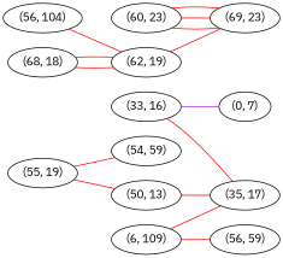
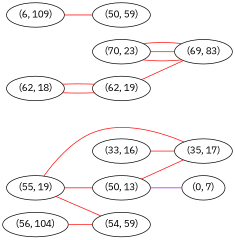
  graph {
    fontname="IBM Plex Sans"
    rankdir=LR
    node [fontname="IBM Plex Sans"]
    edge [color=red fontname="IBM Plex Sans" weight=1]
    "(55, 19)"
    "(50, 13)"
    "(54, 59)"
    "(35, 17)"
    "(62, 19)"
-   "(69, 23)"
+   "(69, 23)" [label="(69, 83)"]
    "(56, 104)"
    "(33, 16)"
    n9 [label="(0, 7)"]
-   "(62, 18)" [label="(68, 18)"]
-   "(70, 23)" [label="(60, 23)"]
+   "(62, 18)"
+   "(70, 23)"
    "(6, 109)"
-   "(50, 59)" [label="(56, 59)"]
+   "(50, 59)"
    "(55, 19)" -- "(50, 13)"
    "(55, 19)" -- "(54, 59)"
    "(50, 13)" -- "(35, 17)"
    "(62, 19)" -- "(69, 23)"
-   "(56, 104)" -- "(62, 19)"
+   "(56, 104)" -- "(54, 59)"
    "(33, 16)" -- "(35, 17)"
-   "(33, 16)" -- n9 [color=purple weight=4]
+   "(50, 13)" -- n9 [color=purple weight=4]
    "(62, 18)" -- "(62, 19)"
    "(62, 18)" -- "(62, 19)"
    "(70, 23)" -- "(69, 23)"
    "(70, 23)" -- "(69, 23)"
    "(70, 23)" -- "(69, 23)"
-   "(6, 109)" -- "(35, 17)"
+   "(55, 19)" -- "(35, 17)"
    "(6, 109)" -- "(50, 59)"
  }
